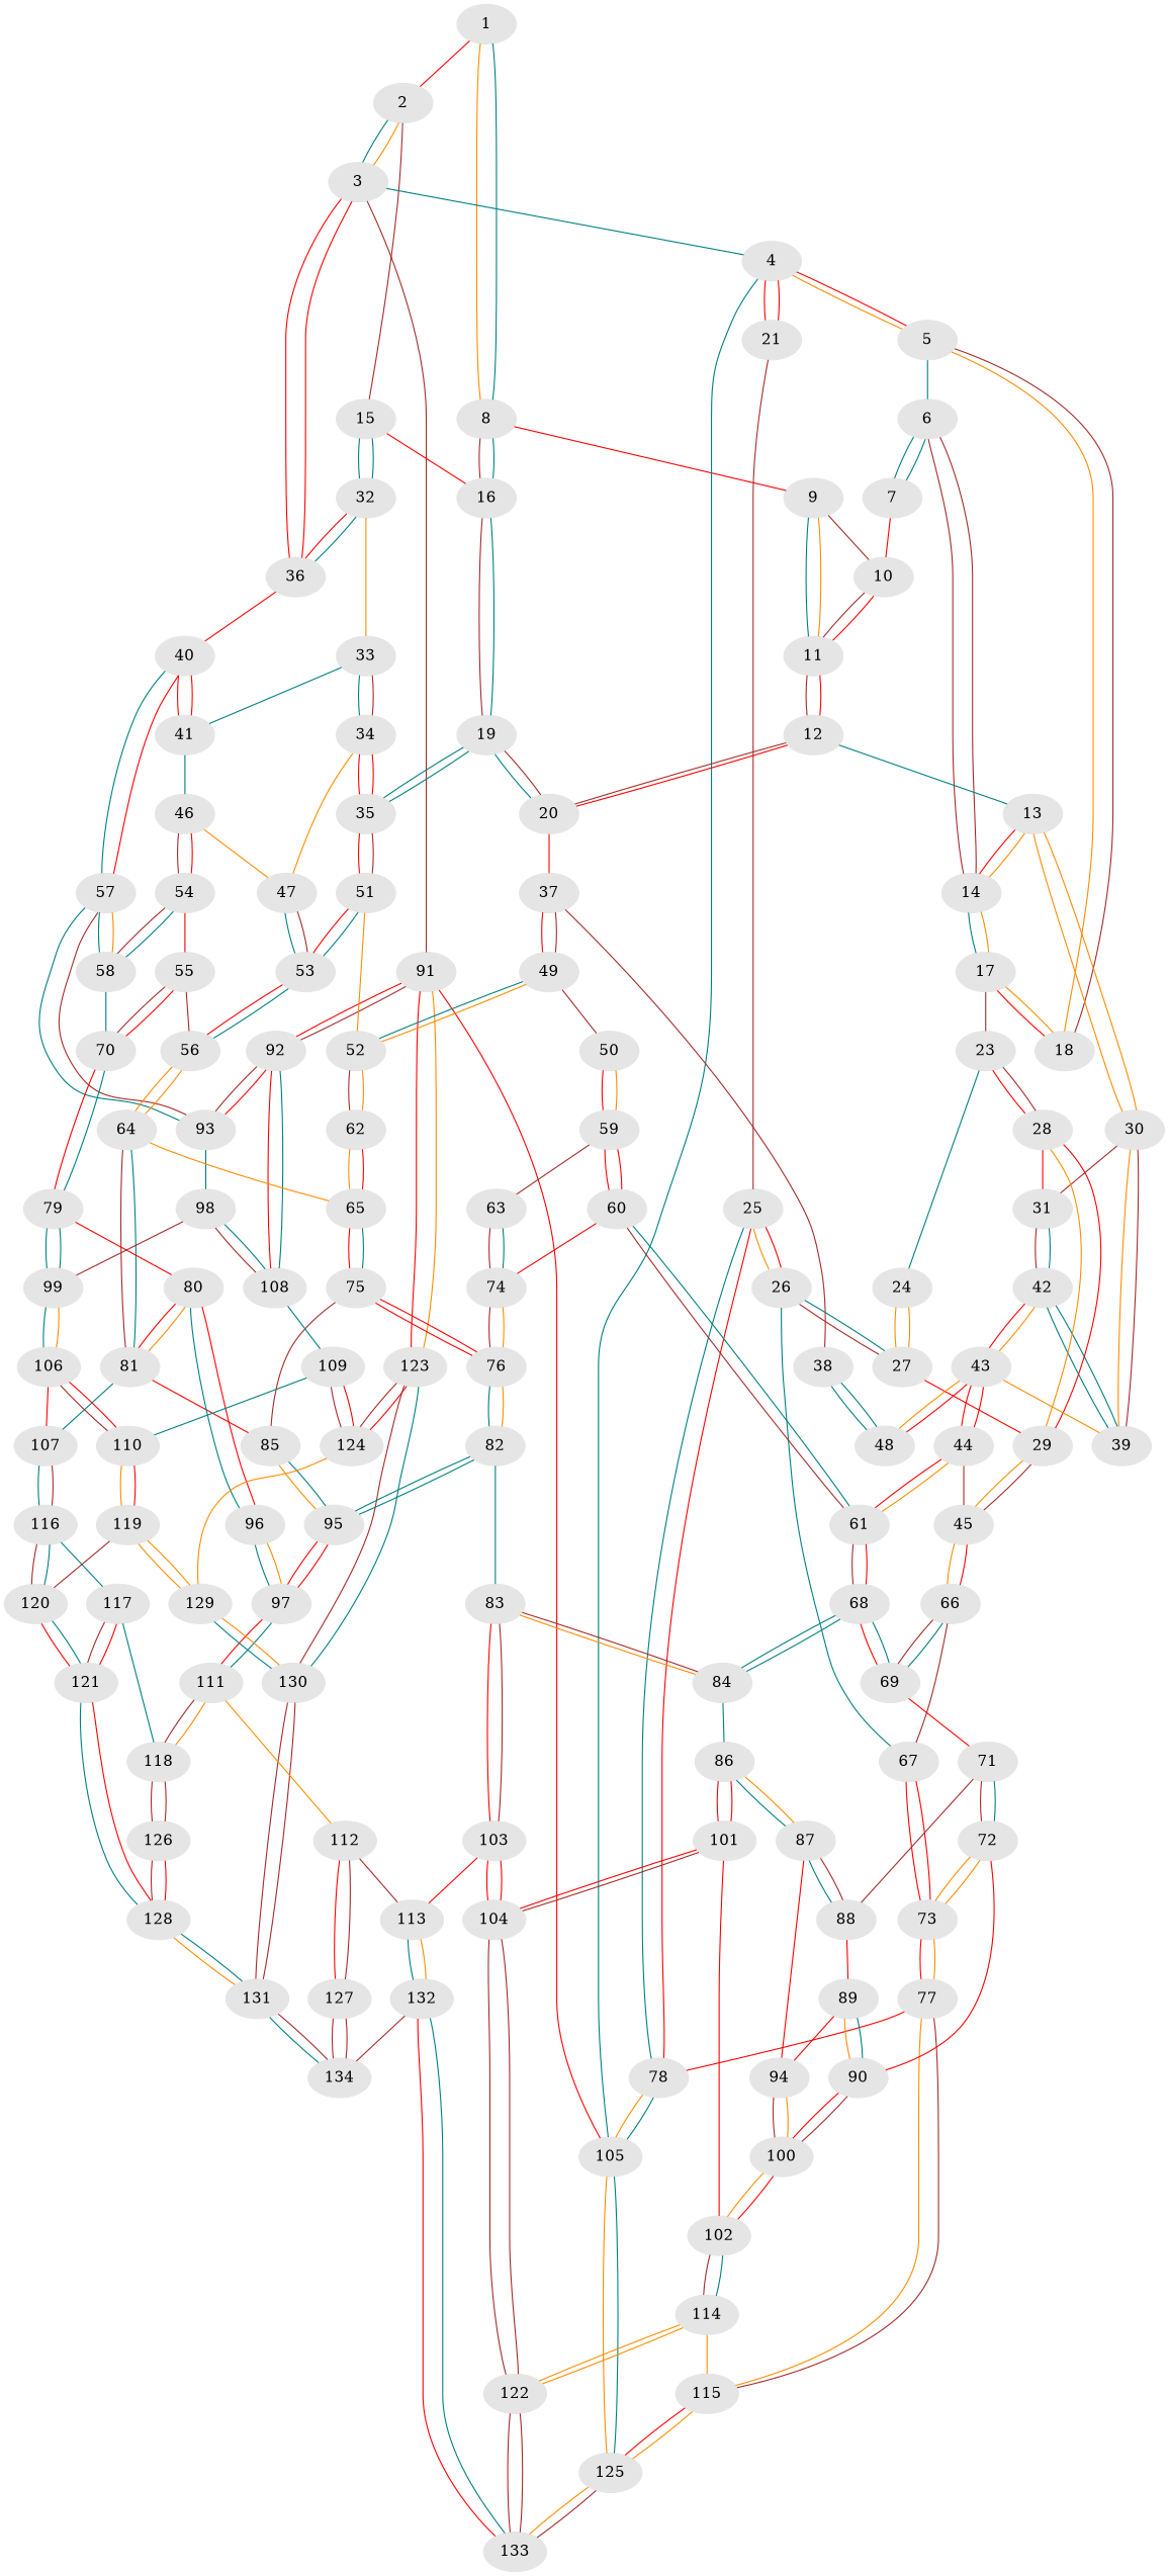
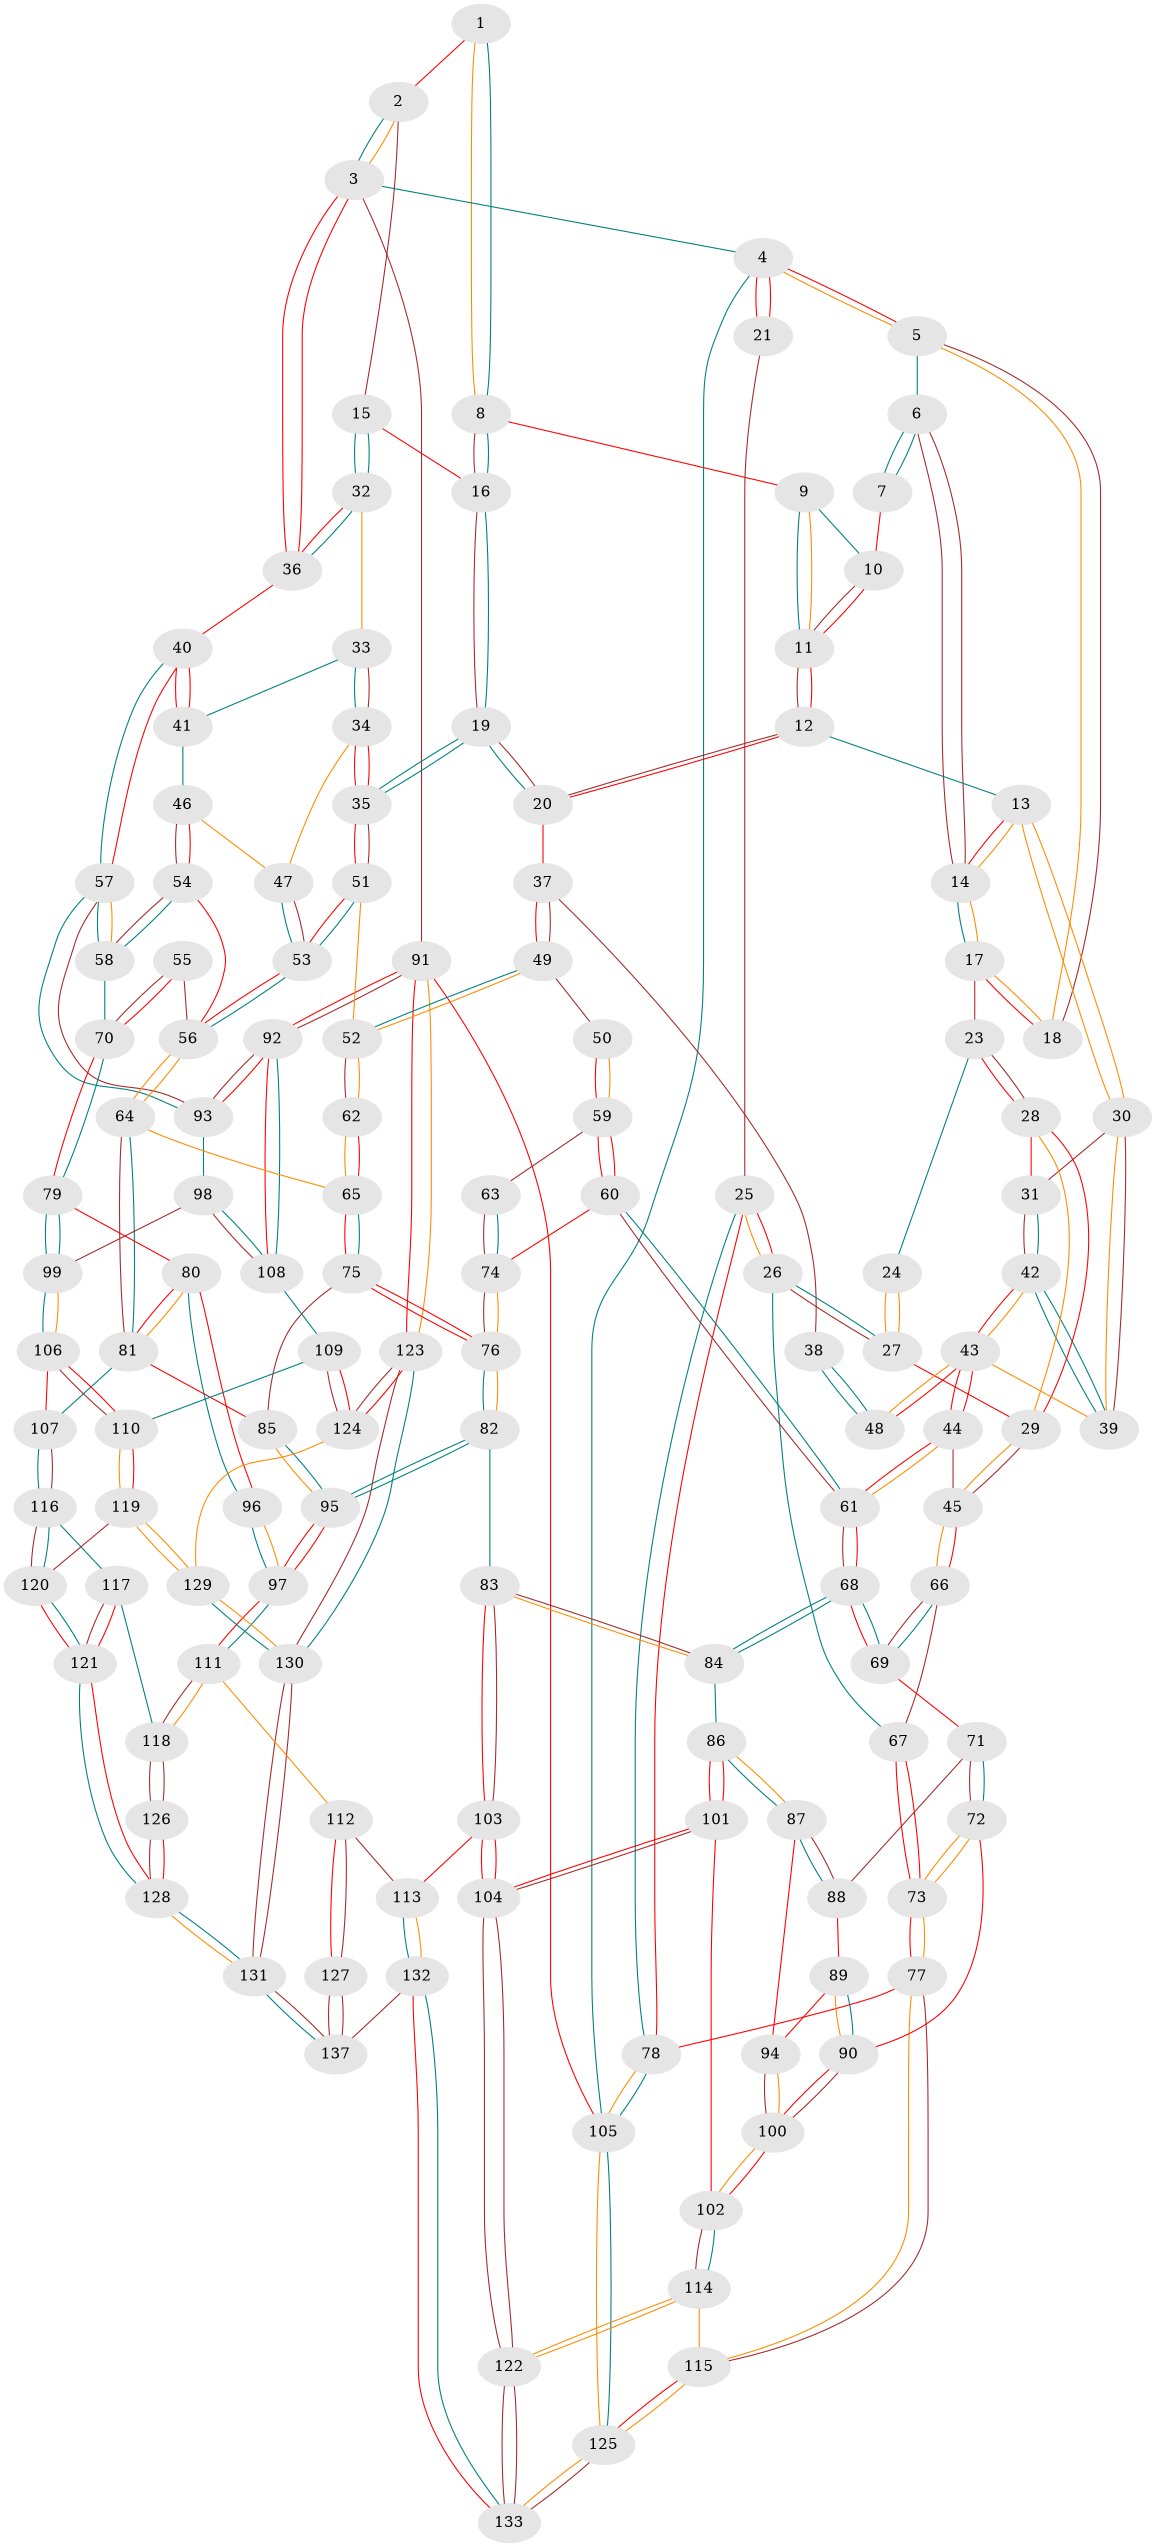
  graph {
    node [color=gray90 style=filled]
    edge [color=red]
    1
    2
    8
    3
    15
    9
    16
    4
    36
    91
    32
    5
    21
    105
    40
    92
    123
    6
    18
    25
    125
    7
    14
    10
    17
    11
    19
    12
    13
    20
    30
    37
    31
    39
    23
    33
    35
    24
    28
    51
    38
    49
    26
    78
    27
    29
    67
    73
    45
    42
    66
    43
    34
    41
    47
    46
    53
    52
    57
    48
    50
    58
    93
    54
    44
    61
    68
    69
    55
    56
    59
    62
    60
    63
    65
    64
    70
    79
    81
    98
    74
    76
    84
    75
    85
    107
    71
    77
    86
    72
    88
    80
    99
    90
    89
    100
    115
    82
    95
    83
    96
    106
    97
    103
    104
    113
    87
    101
    94
    102
    108
    124
    130
    109
    111
    116
    112
    118
    110
    114
    122
    132
    133
    119
    117
    120
    129
    127
    126
-   134
+   134 [label=137]
    121
    128
    131
    1 -- 2
    1 -- 8 [color=darkorange]
    1 -- 8 [color=teal]
    2 -- 3 [color=teal]
    2 -- 3 [color=darkorange]
    2 -- 15 [color=brown]
    8 -- 9
    8 -- 16 [color=brown]
    8 -- 16 [color=teal]
    3 -- 4 [color=teal]
    3 -- 36
    3 -- 36
    3 -- 91 [color=brown]
    15 -- 16
    15 -- 32 [color=teal]
    15 -- 32 [color=teal]
-   9 -- 10 [color=brown]
+   9 -- 10 [color=teal]
    9 -- 11 [color=teal]
    9 -- 11 [color=darkorange]
    16 -- 19 [color=brown]
    16 -- 19 [color=teal]
    4 -- 5 [color=darkorange]
    4 -- 5
    4 -- 21
    4 -- 21
    4 -- 105 [color=teal]
    36 -- 40
    91 -- 105
    91 -- 92
    91 -- 92 [color=brown]
    91 -- 123
    91 -- 123 [color=darkorange]
    32 -- 36
    32 -- 36 [color=teal]
    32 -- 33 [color=darkorange]
    5 -- 6 [color=teal]
    5 -- 18 [color=darkorange]
    5 -- 18 [color=brown]
    21 -- 25 [color=brown]
    105 -- 125 [color=darkorange]
    105 -- 125 [color=teal]
    40 -- 41
    40 -- 41
    40 -- 57 [color=teal]
    40 -- 57
    92 -- 93 [color=brown]
    92 -- 93
    92 -- 108
    92 -- 108 [color=teal]
    123 -- 124 [color=brown]
    123 -- 124
    123 -- 130 [color=brown]
    123 -- 130 [color=teal]
    6 -- 7 [color=teal]
    6 -- 7 [color=teal]
    6 -- 14 [color=brown]
    6 -- 14 [color=brown]
    25 -- 26 [color=darkorange]
    25 -- 26
    25 -- 78 [color=teal]
    25 -- 78
    125 -- 133 [color=darkorange]
    125 -- 133 [color=brown]
    7 -- 10
    14 -- 17 [color=teal]
    14 -- 17 [color=darkorange]
    10 -- 11 [color=brown]
    10 -- 11
    17 -- 18
    17 -- 18 [color=darkorange]
    17 -- 23 [color=brown]
    11 -- 12 [color=brown]
    11 -- 12
    19 -- 20 [color=teal]
    19 -- 20 [color=brown]
    19 -- 35 [color=teal]
    19 -- 35 [color=teal]
    12 -- 13 [color=teal]
    12 -- 20 [color=brown]
    12 -- 20
    13 -- 14
    13 -- 14 [color=darkorange]
    13 -- 30 [color=darkorange]
    13 -- 30 [color=darkorange]
    20 -- 37
    30 -- 31 [color=brown]
    30 -- 39 [color=darkorange]
    30 -- 39 [color=brown]
    37 -- 38 [color=brown]
    37 -- 49
    37 -- 49 [color=brown]
    31 -- 42 [color=brown]
    31 -- 42 [color=teal]
    39 -- 42 [color=teal]
    39 -- 42 [color=teal]
    23 -- 24 [color=teal]
    23 -- 28
    23 -- 28 [color=brown]
    33 -- 34 [color=teal]
    33 -- 34 [color=brown]
    33 -- 41 [color=teal]
    35 -- 51
    35 -- 51 [color=brown]
    24 -- 27 [color=darkorange]
    24 -- 27 [color=darkorange]
    28 -- 31
    28 -- 29 [color=darkorange]
    28 -- 29
    51 -- 53
    51 -- 53 [color=teal]
    51 -- 52 [color=darkorange]
    38 -- 48 [color=teal]
    38 -- 48 [color=teal]
    49 -- 52 [color=teal]
    49 -- 52 [color=darkorange]
    49 -- 50 [color=brown]
    26 -- 27 [color=brown]
    26 -- 27 [color=teal]
    26 -- 67 [color=teal]
    78 -- 105 [color=darkorange]
    78 -- 105 [color=teal]
    27 -- 29
    29 -- 45 [color=darkorange]
    29 -- 45 [color=brown]
    67 -- 73
    67 -- 73
    73 -- 77
    73 -- 77 [color=darkorange]
    45 -- 66 [color=darkorange]
    45 -- 66
    42 -- 43
    42 -- 43 [color=darkorange]
    66 -- 67 [color=brown]
    66 -- 69 [color=brown]
    66 -- 69 [color=teal]
    43 -- 39 [color=darkorange]
    43 -- 48 [color=darkorange]
    43 -- 48
    43 -- 44
    43 -- 44
    34 -- 35
    34 -- 35
    34 -- 47 [color=darkorange]
    41 -- 46 [color=teal]
    47 -- 53 [color=teal]
    47 -- 53 [color=brown]
    46 -- 47 [color=darkorange]
    46 -- 54 [color=brown]
    46 -- 54
    53 -- 56
    53 -- 56 [color=teal]
    52 -- 62 [color=brown]
    52 -- 62 [color=darkorange]
    57 -- 58 [color=teal]
    57 -- 58 [color=darkorange]
    57 -- 93 [color=teal]
    57 -- 93 [color=brown]
    50 -- 59
    50 -- 59 [color=darkorange]
    58 -- 70 [color=teal]
    93 -- 98 [color=teal]
    54 -- 58 [color=brown]
    54 -- 58 [color=teal]
-   54 -- 55
+   54 -- 56
    44 -- 45 [color=brown]
    44 -- 61
    44 -- 61 [color=darkorange]
    61 -- 68 [color=brown]
    61 -- 68
    68 -- 69
    68 -- 69 [color=teal]
    68 -- 84 [color=teal]
    68 -- 84 [color=teal]
    69 -- 71
    55 -- 56 [color=brown]
    55 -- 70 [color=brown]
    55 -- 70
    56 -- 64 [color=darkorange]
    56 -- 64 [color=darkorange]
    59 -- 60
    59 -- 60
    59 -- 63 [color=brown]
    62 -- 65 [color=darkorange]
    62 -- 65
    60 -- 61 [color=brown]
    60 -- 61 [color=teal]
    60 -- 74
    63 -- 74 [color=brown]
    63 -- 74 [color=teal]
    65 -- 75
    65 -- 75 [color=teal]
    64 -- 65 [color=darkorange]
    64 -- 81 [color=brown]
    64 -- 81 [color=teal]
    70 -- 79
    70 -- 79 [color=teal]
    79 -- 80
    79 -- 99 [color=teal]
    79 -- 99 [color=teal]
    81 -- 85
    81 -- 107 [color=teal]
    98 -- 99 [color=brown]
    98 -- 108 [color=brown]
    98 -- 108 [color=teal]
    74 -- 76 [color=brown]
    74 -- 76 [color=darkorange]
    76 -- 82 [color=teal]
    76 -- 82 [color=darkorange]
    84 -- 86 [color=teal]
    75 -- 76
    75 -- 76
    75 -- 85 [color=brown]
    85 -- 95 [color=darkorange]
    85 -- 95 [color=teal]
    107 -- 116 [color=teal]
    107 -- 116 [color=brown]
    71 -- 72 [color=brown]
    71 -- 72 [color=teal]
    71 -- 88 [color=brown]
    77 -- 78
    77 -- 115 [color=darkorange]
    77 -- 115 [color=brown]
    86 -- 87 [color=teal]
    86 -- 87 [color=darkorange]
    86 -- 101
    86 -- 101
    72 -- 73 [color=darkorange]
    72 -- 73 [color=darkorange]
    72 -- 90
    88 -- 89
    80 -- 81
    80 -- 81 [color=darkorange]
    80 -- 96 [color=teal]
    80 -- 96
    99 -- 106 [color=teal]
    99 -- 106 [color=darkorange]
    90 -- 100
    90 -- 100 [color=brown]
    89 -- 90 [color=darkorange]
    89 -- 90 [color=teal]
    89 -- 94
    100 -- 102 [color=darkorange]
    100 -- 102
    115 -- 125
    115 -- 125 [color=darkorange]
    82 -- 95 [color=teal]
    82 -- 95 [color=teal]
    82 -- 83 [color=teal]
    95 -- 97
    95 -- 97
    83 -- 84 [color=darkorange]
    83 -- 84 [color=brown]
    83 -- 103
    83 -- 103 [color=brown]
    96 -- 97 [color=teal]
    96 -- 97 [color=darkorange]
    106 -- 107
    106 -- 110 [color=brown]
    106 -- 110
    97 -- 111
    97 -- 111 [color=teal]
    103 -- 104
    103 -- 104
    103 -- 113
    104 -- 122 [color=brown]
    104 -- 122 [color=brown]
    113 -- 132 [color=teal]
    113 -- 132 [color=darkorange]
    87 -- 88 [color=teal]
    87 -- 88 [color=brown]
    87 -- 94
    101 -- 104
    101 -- 104 [color=brown]
    101 -- 102
    94 -- 100 [color=brown]
    94 -- 100 [color=darkorange]
    102 -- 114 [color=brown]
    102 -- 114 [color=teal]
    108 -- 109 [color=teal]
    124 -- 129 [color=darkorange]
    130 -- 131 [color=brown]
    130 -- 131 [color=brown]
    109 -- 124 [color=brown]
    109 -- 124
    109 -- 110 [color=teal]
    111 -- 112 [color=darkorange]
    111 -- 118 [color=brown]
    111 -- 118 [color=darkorange]
    116 -- 117 [color=teal]
    116 -- 120 [color=brown]
    116 -- 120 [color=teal]
    112 -- 113 [color=brown]
    112 -- 127
    112 -- 127 [color=brown]
    118 -- 126 [color=brown]
    118 -- 126 [color=brown]
    110 -- 119 [color=darkorange]
    110 -- 119
    114 -- 115 [color=darkorange]
    114 -- 122 [color=darkorange]
    114 -- 122 [color=darkorange]
    122 -- 133 [color=brown]
    122 -- 133 [color=brown]
    132 -- 133
    132 -- 133 [color=teal]
    132 -- 134 [color=brown]
    119 -- 120 [color=brown]
    119 -- 129 [color=darkorange]
    119 -- 129 [color=darkorange]
    117 -- 118 [color=teal]
    117 -- 121 [color=brown]
    117 -- 121
    120 -- 121
    120 -- 121 [color=teal]
    129 -- 130 [color=teal]
    129 -- 130 [color=darkorange]
    127 -- 134 [color=brown]
    127 -- 134 [color=brown]
    126 -- 128 [color=brown]
    126 -- 128
    121 -- 128 [color=teal]
    121 -- 128
    128 -- 131 [color=darkorange]
    128 -- 131 [color=teal]
    131 -- 134 [color=teal]
    131 -- 134 [color=brown]
  }
